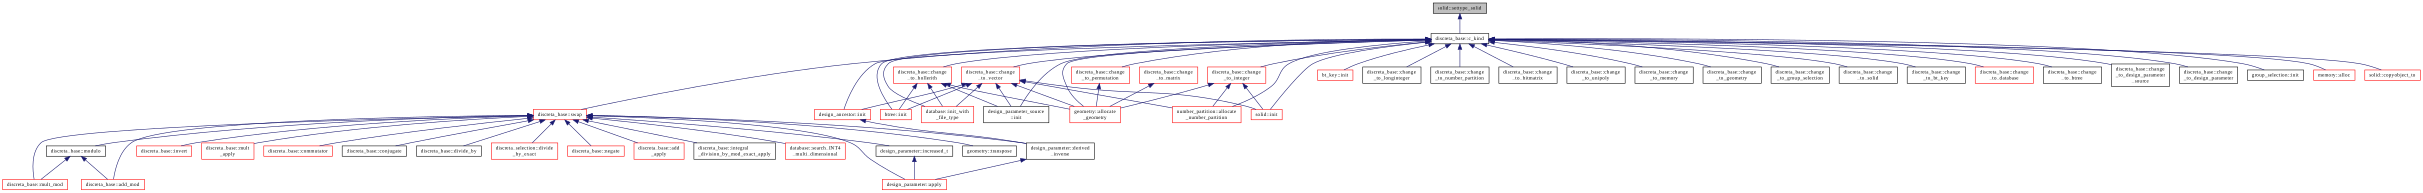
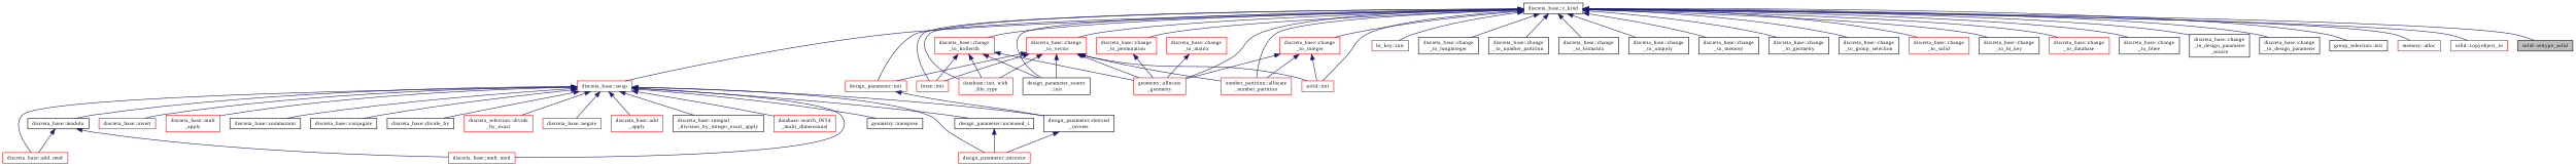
  digraph {
    fontname="Liberation Serif"
    rankdir=TB
    node [color=red fillcolor=white fontname="Liberation Serif" fontsize=10 shape=record style=filled]
    edge [color=midnightblue dir=back fontname="Liberation Serif" fontsize=10 labelfontname=Helvetica labelfontsize=10 style=solid]
    n1 [color=black fillcolor=grey75 fontcolor=black height=0.2 label="solid::settype_solid" width=0.4]
    n2 [color=black height=0.2 label="discreta_base::c_kind" width=0.4]
    n3 [height=0.2 label="discreta_base::swap" width=0.4]
    n4 [height=0.2 label="bt_key::init" width=0.4]
    n5 [height=0.2 label="btree::init" width=0.4]
    n6 [height=0.2 label="database::init_with\l_file_type" width=0.4]
-   n7 [height=0.2 label="design_ancestor::init" width=0.4]
+   n7 [height=0.2 label="design_parameter::init" width=0.4]
    n8 [color=black height=0.2 label="design_parameter_source\l::init" width=0.4]
    n9 [height=0.2 label="discreta_base::change\l_to_integer" width=0.4]
    n10 [height=0.2 label="geometry::allocate\l_geometry" width=0.4]
    n11 [height=0.2 label="number_partition::allocate\l_number_partition" width=0.4]
    n12 [height=0.2 label="solid::init" width=0.4]
    n13 [color=black height=0.2 label="discreta_base::change\l_to_longinteger" width=0.4]
    n14 [height=0.2 label="discreta_base::change\l_to_vector" width=0.4]
    n15 [height=0.2 label="discreta_base::change\l_to_permutation" width=0.4]
    n16 [color=black height=0.2 label="discreta_base::change\l_to_number_partition" width=0.4]
    n17 [color=black height=0.2 label="discreta_base::change\l_to_bitmatrix" width=0.4]
    n18 [color=black height=0.2 label="discreta_base::change\l_to_unipoly" width=0.4]
    n19 [color=black height=0.2 label="discreta_base::change\l_to_memory" width=0.4]
    n20 [color=black height=0.2 label="discreta_base::change\l_to_geometry" width=0.4]
    n21 [height=0.2 label="discreta_base::change\l_to_hollerith" width=0.4]
    n22 [color=black height=0.2 label="discreta_base::change\l_to_group_selection" width=0.4]
-   n23 [color=black height=0.2 label="discreta_base::change\l_to_solid" width=0.4]
+   n23 [height=0.2 label="discreta_base::change\l_to_solid" width=0.4]
    n24 [color=black height=0.2 label="discreta_base::change\l_to_bt_key" width=0.4]
    n25 [height=0.2 label="discreta_base::change\l_to_database" width=0.4]
    n26 [color=black height=0.2 label="discreta_base::change\l_to_btree" width=0.4]
    n27 [color=black height=0.2 label="discreta_base::change\l_to_design_parameter\l_source" width=0.4]
    n28 [color=black height=0.2 label="discreta_base::change\l_to_design_parameter" width=0.4]
    n29 [color=black height=0.2 label="group_selection::init" width=0.4]
    n30 [height=0.2 label="memory::alloc" width=0.4]
    n31 [height=0.2 label="solid::copyobject_to" width=0.4]
    n32 [height=0.2 label="discreta_base::mult_mod" width=0.4]
    n33 [height=0.2 label="discreta_base::invert" width=0.4]
    n34 [height=0.2 label="discreta_base::mult\l_apply" width=0.4]
-   n35 [height=0.2 label="discreta_base::commutator" width=0.4]
+   n35 [color=black height=0.2 label="discreta_base::commutator" width=0.4]
    n36 [color=black height=0.2 label="discreta_base::conjugate" width=0.4]
    n37 [color=black height=0.2 label="discreta_base::divide_by" width=0.4]
    n38 [height=0.2 label="discreta_selection::divide\l_by_exact" width=0.4]
    n39 [height=0.2 label="discreta_base::add_mod" width=0.4]
    n40 [height=0.2 label="discreta_base::negate" width=0.4]
    n41 [height=0.2 label="discreta_base::add\l_apply" width=0.4]
-   n42 [color=black height=0.2 label="discreta_base::integral\l_division_by_mod_exact_apply" width=0.4]
+   n42 [color=black height=0.2 label="discreta_base::integral\l_division_by_integer_exact_apply" width=0.4]
    n43 [color=black height=0.2 label="discreta_base::modulo" width=0.4]
    n44 [height=0.2 label="database::search_INT4\l_multi_dimensional" width=0.4]
    n45 [color=black height=0.2 label="design_parameter::increased_t" width=0.4]
-   n46 [height=0.2 label="design_parameter::apply" width=0.4]
+   n46 [height=0.2 label="design_parameter::ancestor" width=0.4]
    n47 [color=black height=0.2 label="design_parameter::derived\l_inverse" width=0.4]
    n48 [color=black height=0.2 label="geometry::transpose" width=0.4]
    n49 [height=0.2 label="discreta_base::change\l_to_matrix" width=0.4]
-   n1 -> n2
+   n2 -> n1
    n2 -> n3
    n2 -> n4
    n2 -> n5
    n2 -> n6
    n2 -> n7
    n2 -> n8
    n2 -> n9
    n2 -> n10
    n2 -> n11
    n2 -> n12
    n2 -> n13
    n2 -> n14
    n2 -> n15
    n2 -> n16
    n2 -> n17
    n2 -> n18
    n2 -> n19
    n2 -> n20
    n2 -> n21
    n2 -> n22
    n2 -> n23
    n2 -> n24
    n2 -> n25
    n2 -> n26
    n2 -> n27
    n2 -> n28
    n2 -> n29
    n2 -> n30
    n2 -> n31
    n3 -> n32
    n3 -> n33
    n3 -> n34
    n3 -> n35
    n3 -> n36
    n3 -> n37
    n3 -> n38
    n3 -> n39
    n3 -> n40
    n3 -> n41
    n3 -> n42
    n3 -> n43
    n3 -> n44
    n3 -> n45
    n3 -> n46
    n3 -> n47
    n3 -> n48
    n7 -> n47
    n9 -> n10
    n9 -> n11
    n9 -> n12
    n14 -> n5
    n14 -> n6
    n14 -> n7
    n14 -> n8
    n14 -> n10
    n14 -> n11
    n14 -> n12
    n15 -> n10
    n21 -> n5
    n21 -> n6
    n21 -> n8
    n21 -> n10
    n43 -> n32
    n43 -> n39
    n45 -> n46
    n47 -> n46
    n49 -> n10
  }
